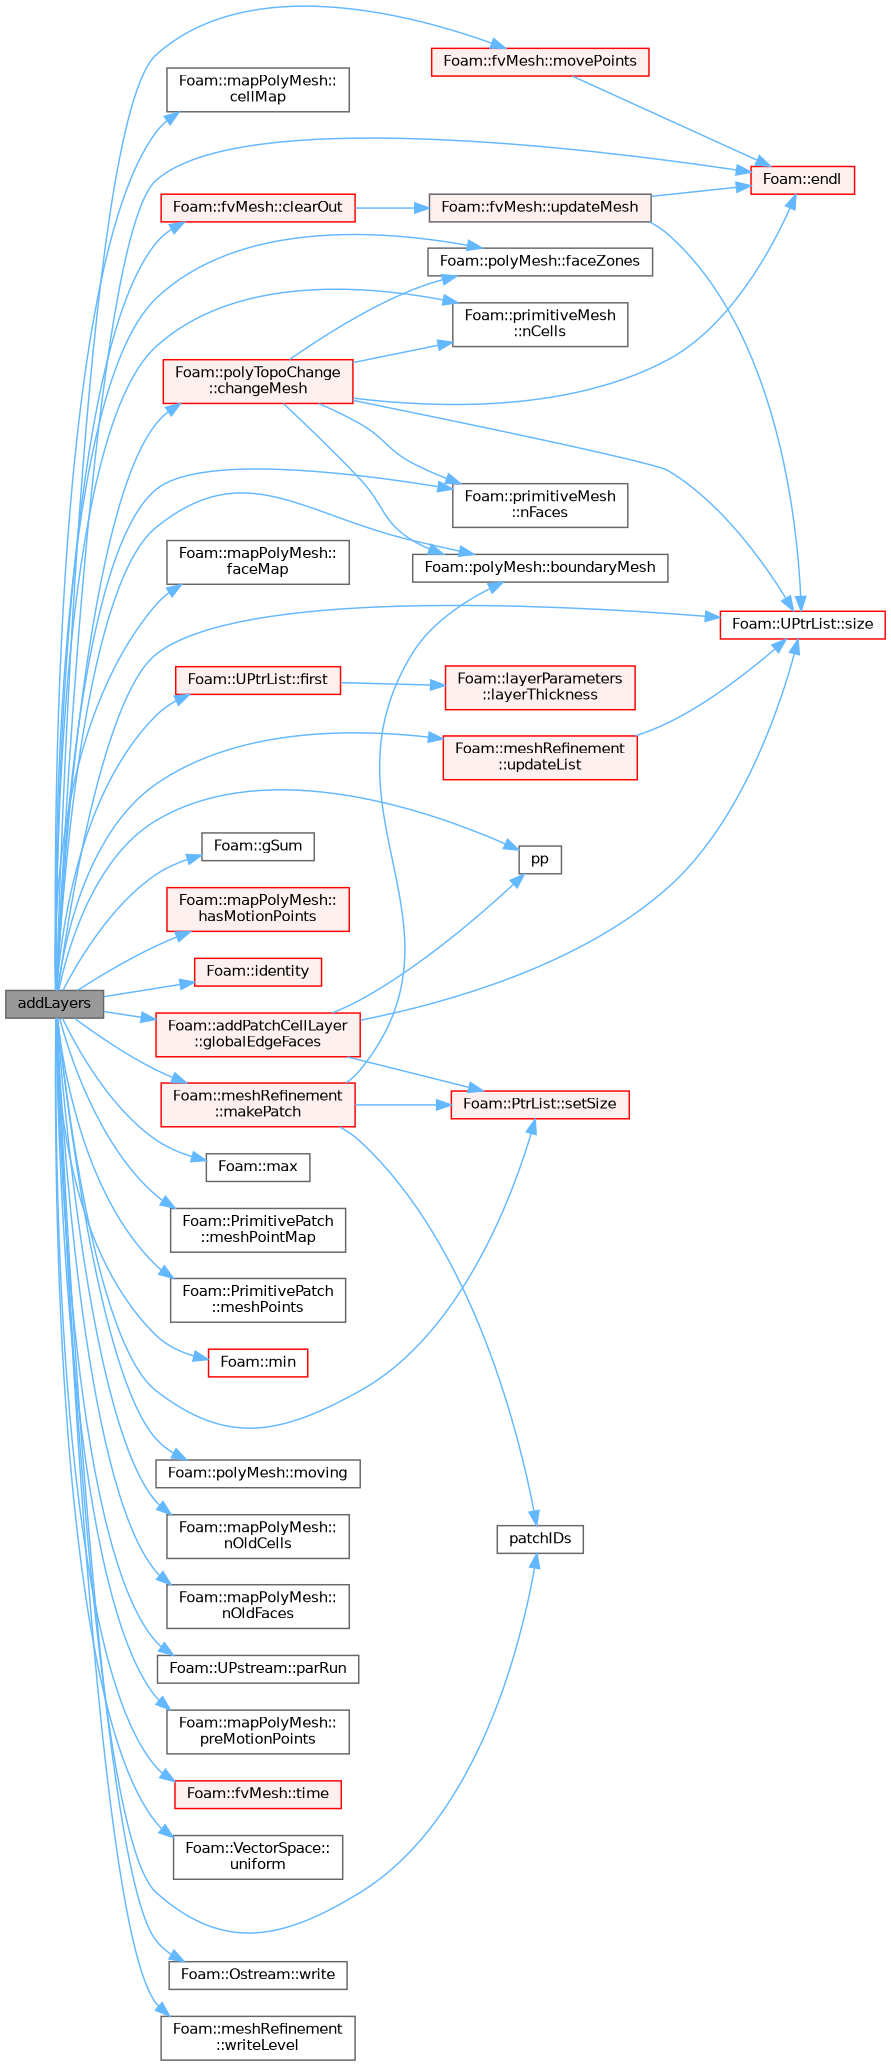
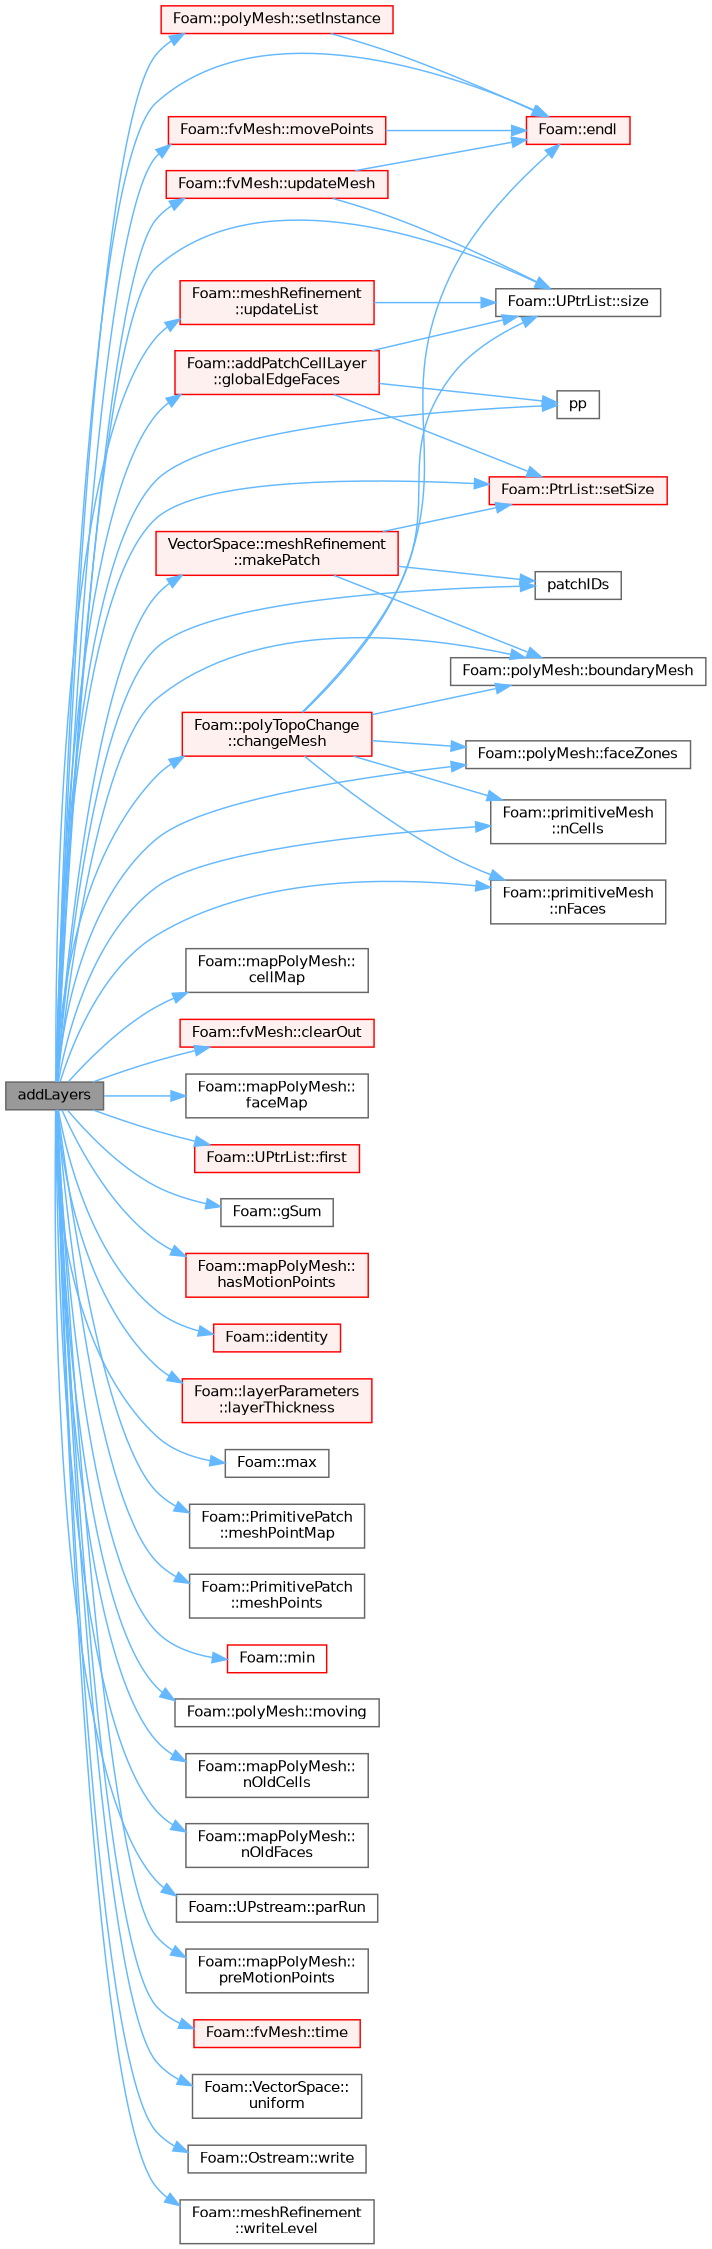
  digraph {
    rankdir=LR
    node [color=grey40 fillcolor=white fontname=Helvetica fontsize=10 shape=box style=filled]
    edge [color=steelblue1 fontname=Helvetica fontsize=10 labelfontname=Helvetica labelfontsize=10 style=solid]
    n1 [color=gray40 fillcolor=grey60 fontcolor=black height=0.2 label=addLayers width=0.4]
    n2 [height=0.2 label="Foam::polyMesh::boundaryMesh" width=0.4]
    n3 [height=0.2 label="Foam::mapPolyMesh::\lcellMap" width=0.4]
    n4 [color=red fillcolor="#FFF0F0" height=0.2 label="Foam::polyTopoChange\l::changeMesh" width=0.4]
    n5 [color=red fillcolor="#FFF0F0" height=0.2 label="Foam::endl" width=0.4]
    n6 [height=0.2 label="Foam::polyMesh::faceZones" width=0.4]
    n7 [height=0.2 label="Foam::primitiveMesh\l::nCells" width=0.4]
    n8 [height=0.2 label="Foam::primitiveMesh\l::nFaces" width=0.4]
-   n9 [color=red height=0.2 label="Foam::UPtrList::size" width=0.4]
+   n9 [height=0.2 label="Foam::UPtrList::size" width=0.4]
    n10 [color=red fillcolor="#FFF0F0" height=0.2 label="Foam::fvMesh::clearOut" width=0.4]
    n11 [height=0.2 label="Foam::mapPolyMesh::\lfaceMap" width=0.4]
    n12 [color=red fillcolor="#FFF0F0" height=0.2 label="Foam::UPtrList::first" width=0.4]
    n13 [color=red fillcolor="#FFF0F0" height=0.2 label="Foam::addPatchCellLayer\l::globalEdgeFaces" width=0.4]
    n14 [height=0.2 label=pp width=0.4]
    n15 [color=red fillcolor="#FFF0F0" height=0.2 label="Foam::PtrList::setSize" width=0.4]
    n16 [height=0.2 label="Foam::gSum" width=0.4]
    n17 [color=red fillcolor="#FFF0F0" height=0.2 label="Foam::mapPolyMesh::\lhasMotionPoints" width=0.4]
    n18 [color=red fillcolor="#FFF0F0" height=0.2 label="Foam::identity" width=0.4]
    n19 [color=red fillcolor="#FFF0F0" height=0.2 label="Foam::layerParameters\l::layerThickness" width=0.4]
-   n20 [color=red fillcolor="#FFF0F0" height=0.2 label="Foam::meshRefinement\l::makePatch" width=0.4]
+   n20 [color=red fillcolor="#FFF0F0" height=0.2 label="VectorSpace::meshRefinement\l::makePatch" width=0.4]
    n21 [height=0.2 label=patchIDs width=0.4]
    n22 [height=0.2 label="Foam::max" width=0.4]
    n23 [height=0.2 label="Foam::PrimitivePatch\l::meshPointMap" width=0.4]
    n24 [height=0.2 label="Foam::PrimitivePatch\l::meshPoints" width=0.4]
    n25 [color=red height=0.2 label="Foam::min" width=0.4]
    n26 [color=red fillcolor="#FFF0F0" height=0.2 label="Foam::fvMesh::movePoints" width=0.4]
    n27 [height=0.2 label="Foam::polyMesh::moving" width=0.4]
    n28 [height=0.2 label="Foam::mapPolyMesh::\lnOldCells" width=0.4]
    n29 [height=0.2 label="Foam::mapPolyMesh::\lnOldFaces" width=0.4]
    n30 [height=0.2 label="Foam::UPstream::parRun" width=0.4]
    n31 [height=0.2 label="Foam::mapPolyMesh::\lpreMotionPoints" width=0.4]
+   n32 [color=red fillcolor="#FFF0F0" height=0.2 label="Foam::polyMesh::setInstance" width=0.4]
    n33 [color=red fillcolor="#FFF0F0" height=0.2 label="Foam::fvMesh::time" width=0.4]
    n34 [height=0.2 label="Foam::VectorSpace::\luniform" width=0.4]
    n35 [color=red fillcolor="#FFF0F0" height=0.2 label="Foam::meshRefinement\l::updateList" width=0.4]
-   n36 [fillcolor="#FFF0F0" height=0.2 label="Foam::fvMesh::updateMesh" width=0.4]
+   n36 [color=red fillcolor="#FFF0F0" height=0.2 label="Foam::fvMesh::updateMesh" width=0.4]
    n37 [height=0.2 label="Foam::Ostream::write" width=0.4]
    n38 [height=0.2 label="Foam::meshRefinement\l::writeLevel" width=0.4]
    n1 -> n2
    n1 -> n3
    n1 -> n4
    n1 -> n5
    n1 -> n6
    n1 -> n7
    n1 -> n8
    n1 -> n9
    n1 -> n10
    n1 -> n11
    n1 -> n12
    n1 -> n13
    n1 -> n14
    n1 -> n15
    n1 -> n16
    n1 -> n17
    n1 -> n18
-   n12 -> n19
+   n1 -> n19
    n1 -> n20
    n1 -> n21
    n1 -> n22
    n1 -> n23
    n1 -> n24
    n1 -> n25
    n1 -> n26
    n1 -> n27
    n1 -> n28
    n1 -> n29
    n1 -> n30
    n1 -> n31
+   n1 -> n32
    n1 -> n33
    n1 -> n34
    n1 -> n35
-   n10 -> n36
+   n1 -> n36
    n1 -> n37
    n1 -> n38
    n4 -> n2
    n4 -> n5
    n4 -> n6
    n4 -> n7
    n4 -> n8
    n4 -> n9
    n13 -> n9
    n13 -> n14
    n13 -> n15
    n20 -> n2
    n20 -> n15
    n20 -> n21
    n26 -> n5
+   n32 -> n5
    n35 -> n9
    n36 -> n5
    n36 -> n9
  }
